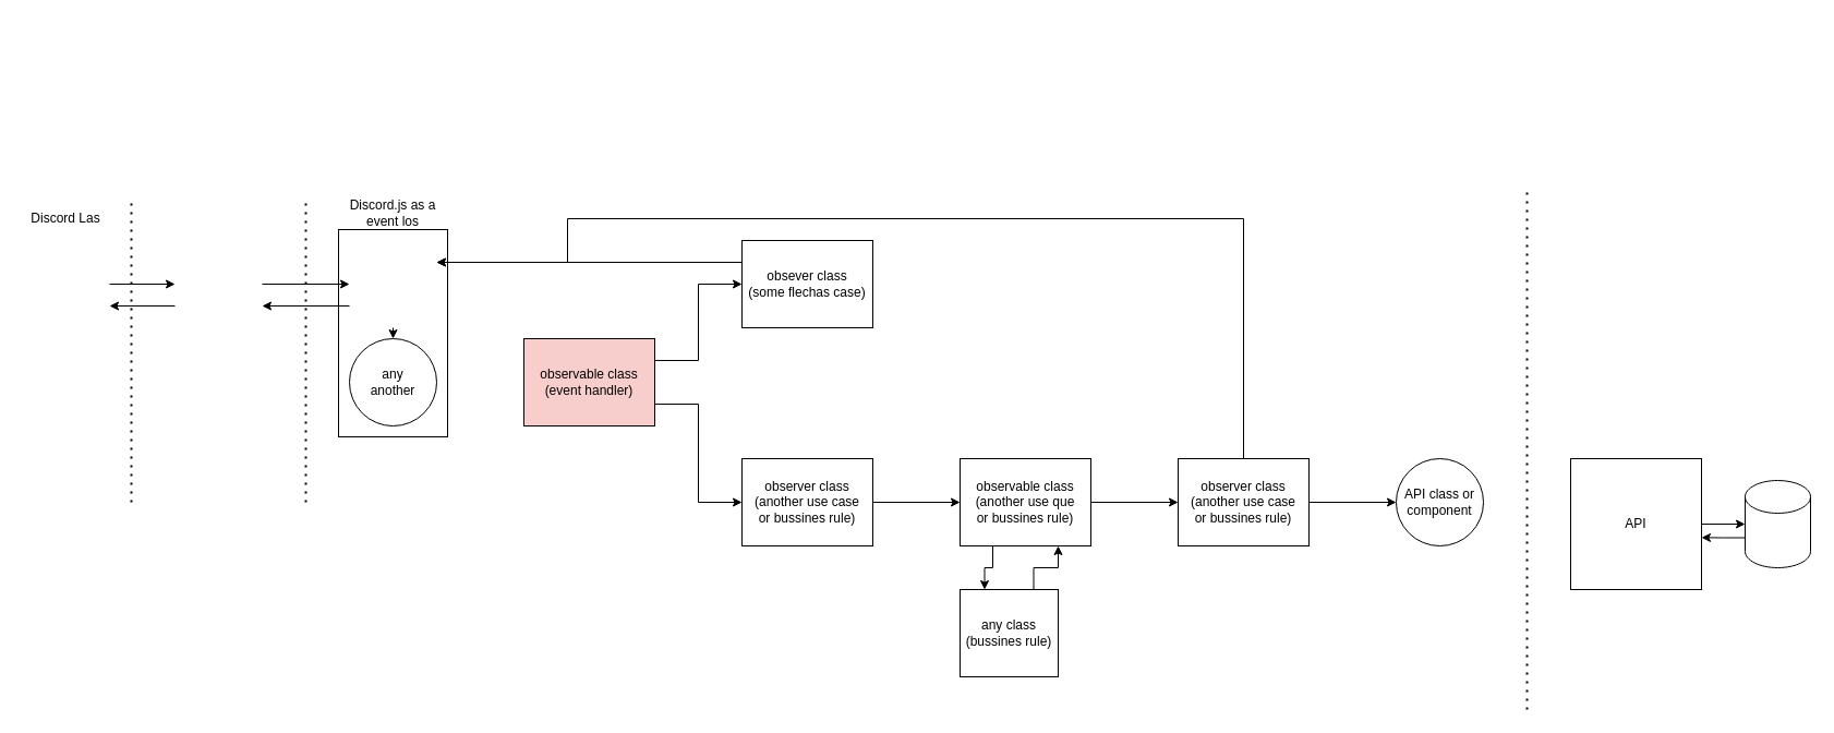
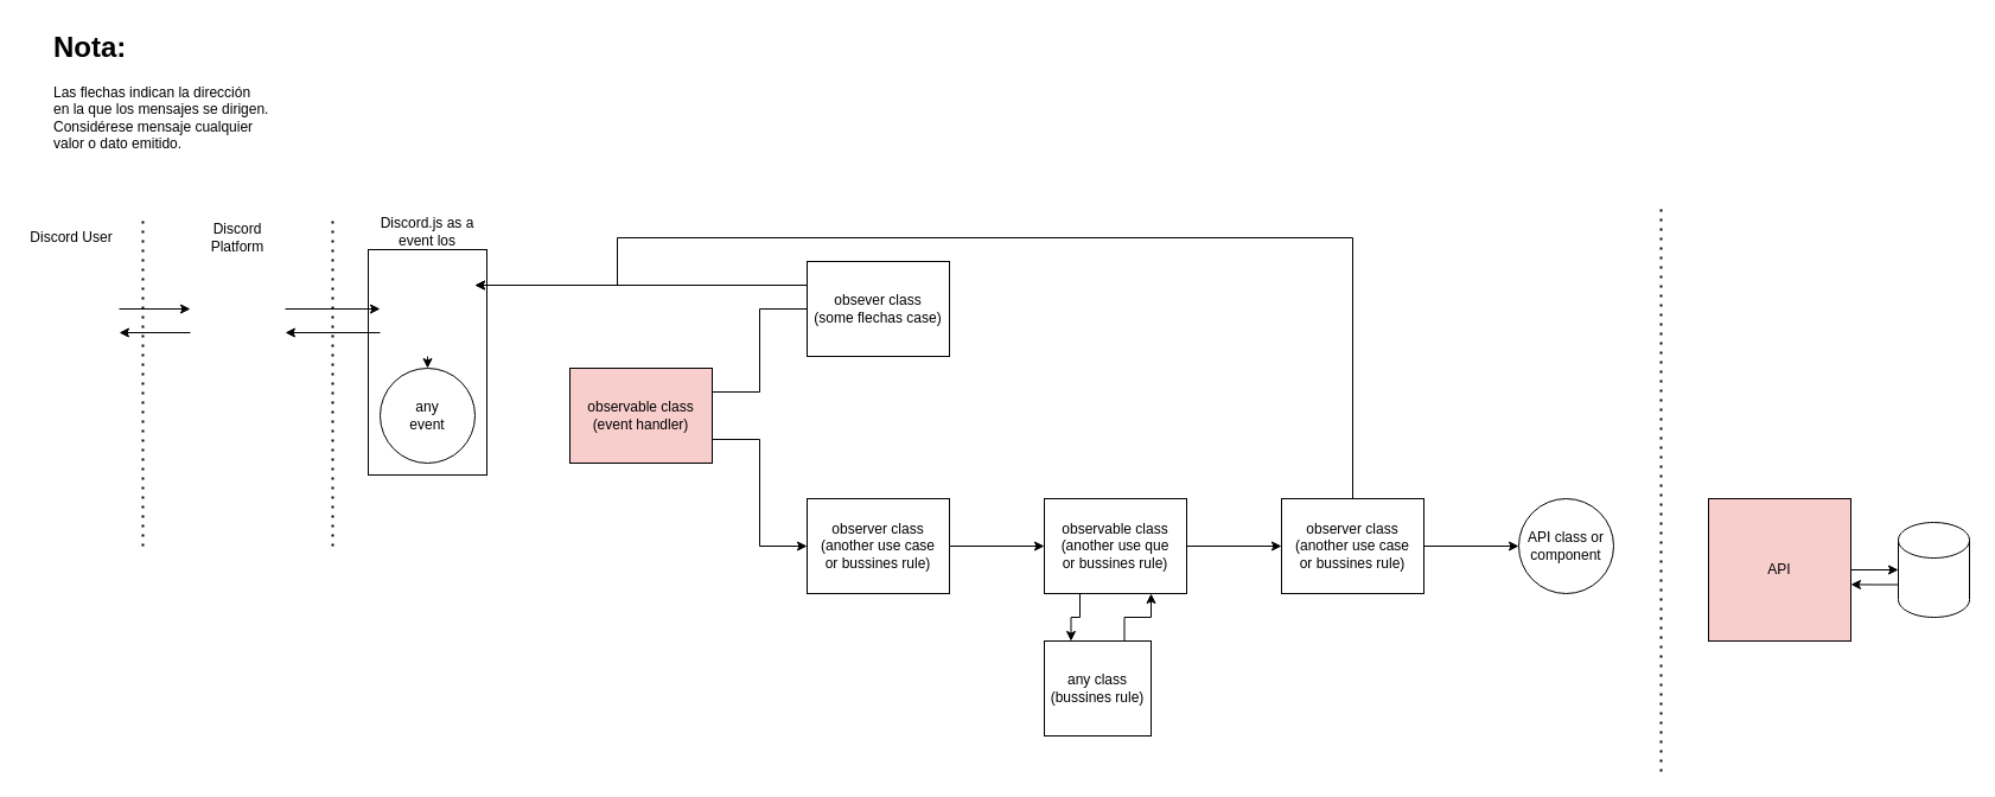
  <mxCell id="0" />
  <mxCell id="1" parent="0" />
  <mxCell id="2" value="" style="rounded=0;whiteSpace=wrap;html=1;" vertex="1" parent="1"><mxGeometry x="310" y="210" width="100" height="190" as="geometry" /></mxCell>
+ <mxCell id="3" value="&lt;h1&gt;Nota:&lt;br&gt;&lt;/h1&gt;&lt;p&gt;Las flechas indican la dirección en la que los mensajes se dirigen.&lt;br&gt;Considérese mensaje cualquier valor o dato emitido.&lt;br&gt;&lt;/p&gt;" style="text;html=1;strokeColor=none;fillColor=none;spacing=5;spacingTop=-20;whiteSpace=wrap;overflow=hidden;rounded=0;" vertex="1" parent="1"><mxGeometry x="40" y="20" width="190" height="120" as="geometry" /></mxCell>
  <mxCell id="4" style="edgeStyle=orthogonalEdgeStyle;rounded=0;orthogonalLoop=1;jettySize=auto;html=1;exitX=1;exitY=0.5;exitDx=0;exitDy=0;" edge="1" parent="1" source="6" target="9"><mxGeometry relative="1" as="geometry" /></mxCell>
  <mxCell id="5" style="edgeStyle=orthogonalEdgeStyle;rounded=0;orthogonalLoop=1;jettySize=auto;html=1;exitX=0;exitY=0.75;exitDx=0;exitDy=0;entryX=1;entryY=0.75;entryDx=0;entryDy=0;" edge="1" parent="1" source="6" target="11"><mxGeometry relative="1" as="geometry" /></mxCell>
  <mxCell id="6" value="" style="shape=image;verticalLabelPosition=bottom;verticalAlign=top;imageAspect=0;image=https://cdn4.iconfinder.com/data/icons/logos-and-brands/512/91_Discord_logo_logos-512.png" vertex="1" parent="1"><mxGeometry x="160" y="220" width="80" height="80" as="geometry" /></mxCell>
  <mxCell id="7" style="edgeStyle=orthogonalEdgeStyle;rounded=0;orthogonalLoop=1;jettySize=auto;html=1;exitX=0;exitY=0.75;exitDx=0;exitDy=0;entryX=1;entryY=0.75;entryDx=0;entryDy=0;" edge="1" parent="1" source="9" target="6"><mxGeometry relative="1" as="geometry" /></mxCell>
  <mxCell id="8" style="edgeStyle=orthogonalEdgeStyle;rounded=0;orthogonalLoop=1;jettySize=auto;html=1;exitX=0.5;exitY=1;exitDx=0;exitDy=0;entryX=0.5;entryY=0;entryDx=0;entryDy=0;" edge="1" parent="1" source="9" target="17"><mxGeometry relative="1" as="geometry" /></mxCell>
  <mxCell id="9" value="" style="shape=image;verticalLabelPosition=bottom;verticalAlign=top;imageAspect=0;image=https://discord.js.org/static/logo-square.png" vertex="1" parent="1"><mxGeometry x="320" y="220" width="80" height="80" as="geometry" /></mxCell>
  <mxCell id="10" style="edgeStyle=orthogonalEdgeStyle;rounded=0;orthogonalLoop=1;jettySize=auto;html=1;exitX=1;exitY=0.5;exitDx=0;exitDy=0;entryX=0;entryY=0.5;entryDx=0;entryDy=0;" edge="1" parent="1" source="11" target="6"><mxGeometry relative="1" as="geometry" /></mxCell>
  <mxCell id="11" value="" style="shape=image;verticalLabelPosition=bottom;verticalAlign=top;imageAspect=0;image=https://cdn3.iconfinder.com/data/icons/popular-services-brands-vol-2/512/discord-512.png" vertex="1" parent="1"><mxGeometry x="20" y="220" width="80" height="80" as="geometry" /></mxCell>
  <mxCell id="12" value="" style="endArrow=none;dashed=1;html=1;dashPattern=1 3;strokeWidth=2;" edge="1" parent="1"><mxGeometry width="50" height="50" relative="1" as="geometry"><mxPoint x="280" y="460" as="sourcePoint" /><mxPoint x="280" y="180" as="targetPoint" /></mxGeometry></mxCell>
  <mxCell id="13" value="" style="endArrow=none;dashed=1;html=1;dashPattern=1 3;strokeWidth=2;" edge="1" parent="1"><mxGeometry width="50" height="50" relative="1" as="geometry"><mxPoint x="120" y="460" as="sourcePoint" /><mxPoint x="120" y="180" as="targetPoint" /></mxGeometry></mxCell>
- <mxCell id="14" value="Discord Las" style="text;html=1;strokeColor=none;fillColor=none;align=center;verticalAlign=middle;whiteSpace=wrap;rounded=0;" vertex="1" parent="1"><mxGeometry x="20" y="190" width="80" height="20" as="geometry" /></mxCell>
+ <mxCell id="14" value="Discord User" style="text;html=1;strokeColor=none;fillColor=none;align=center;verticalAlign=middle;whiteSpace=wrap;rounded=0;" vertex="1" parent="1"><mxGeometry x="20" y="190" width="80" height="20" as="geometry" /></mxCell>
+ <mxCell id="15" value="&lt;div&gt;Discord Platform&lt;/div&gt;" style="text;html=1;strokeColor=none;fillColor=none;align=center;verticalAlign=middle;whiteSpace=wrap;rounded=0;" vertex="1" parent="1"><mxGeometry x="180" y="190" width="40" height="20" as="geometry" /></mxCell>
  <mxCell id="16" value="&lt;div&gt;Discord.js as a event los&lt;/div&gt;" style="text;html=1;strokeColor=none;fillColor=none;align=center;verticalAlign=middle;whiteSpace=wrap;rounded=0;" vertex="1" parent="1"><mxGeometry x="310" y="180" width="100" height="30" as="geometry" /></mxCell>
- <mxCell id="17" value="&lt;div&gt;any&lt;/div&gt;&lt;div&gt;another&lt;/div&gt;" style="ellipse;whiteSpace=wrap;html=1;aspect=fixed;" vertex="1" parent="1"><mxGeometry x="320" y="310" width="80" height="80" as="geometry" /></mxCell>
+ <mxCell id="17" value="&lt;div&gt;any&lt;/div&gt;&lt;div&gt;event&lt;/div&gt;" style="ellipse;whiteSpace=wrap;html=1;aspect=fixed;" vertex="1" parent="1"><mxGeometry x="320" y="310" width="80" height="80" as="geometry" /></mxCell>
  <mxCell id="18" style="edgeStyle=orthogonalEdgeStyle;rounded=0;orthogonalLoop=1;jettySize=auto;html=1;exitX=1;exitY=0.75;exitDx=0;exitDy=0;entryX=0;entryY=0.5;entryDx=0;entryDy=0;" edge="1" parent="1" source="20" target="24"><mxGeometry relative="1" as="geometry" /></mxCell>
- <mxCell id="19" style="edgeStyle=orthogonalEdgeStyle;rounded=0;orthogonalLoop=1;jettySize=auto;html=1;exitX=1;exitY=0.25;exitDx=0;exitDy=0;entryX=0;entryY=0.5;entryDx=0;entryDy=0;" edge="1" parent="1" source="20" target="22"><mxGeometry relative="1" as="geometry" /></mxCell>
+ <mxCell id="19" style="edgeStyle=orthogonalEdgeStyle;rounded=0;orthogonalLoop=1;jettySize=auto;html=1;exitX=1;exitY=0.25;exitDx=0;exitDy=0;entryX=0;entryY=0.5;entryDx=0;entryDy=0;endArrow=none;" edge="1" parent="1" source="20" target="22"><mxGeometry relative="1" as="geometry" /></mxCell>
  <mxCell id="20" value="observable class&lt;br&gt;(event handler)" style="rounded=0;whiteSpace=wrap;html=1;fillColor=#f8cecc;" vertex="1" parent="1"><mxGeometry x="480" y="310" width="120" height="80" as="geometry" /></mxCell>
  <mxCell id="21" style="edgeStyle=orthogonalEdgeStyle;rounded=0;orthogonalLoop=1;jettySize=auto;html=1;exitX=0;exitY=0.25;exitDx=0;exitDy=0;entryX=1;entryY=0.25;entryDx=0;entryDy=0;" edge="1" parent="1" source="22" target="9"><mxGeometry relative="1" as="geometry" /></mxCell>
  <mxCell id="22" value="obsever class&lt;br&gt;(some flechas case)" style="rounded=0;whiteSpace=wrap;html=1;" vertex="1" parent="1"><mxGeometry x="680" y="220" width="120" height="80" as="geometry" /></mxCell>
  <mxCell id="23" style="edgeStyle=orthogonalEdgeStyle;rounded=0;orthogonalLoop=1;jettySize=auto;html=1;exitX=1;exitY=0.5;exitDx=0;exitDy=0;entryX=0;entryY=0.5;entryDx=0;entryDy=0;" edge="1" parent="1" source="24" target="27"><mxGeometry relative="1" as="geometry" /></mxCell>
  <mxCell id="24" value="observer class&lt;br&gt;(another use case&lt;br&gt;or bussines rule)" style="rounded=0;whiteSpace=wrap;html=1;" vertex="1" parent="1"><mxGeometry x="680" y="420" width="120" height="80" as="geometry" /></mxCell>
  <mxCell id="25" style="edgeStyle=orthogonalEdgeStyle;rounded=0;orthogonalLoop=1;jettySize=auto;html=1;exitX=0.25;exitY=1;exitDx=0;exitDy=0;entryX=0.25;entryY=0;entryDx=0;entryDy=0;" edge="1" parent="1" source="27" target="29"><mxGeometry relative="1" as="geometry" /></mxCell>
  <mxCell id="26" style="edgeStyle=orthogonalEdgeStyle;rounded=0;orthogonalLoop=1;jettySize=auto;html=1;exitX=1;exitY=0.5;exitDx=0;exitDy=0;entryX=0;entryY=0.5;entryDx=0;entryDy=0;" edge="1" parent="1" source="27" target="32"><mxGeometry relative="1" as="geometry" /></mxCell>
  <mxCell id="27" value="observable class&lt;br&gt;(another use que&lt;br&gt;or bussines rule)" style="rounded=0;whiteSpace=wrap;html=1;" vertex="1" parent="1"><mxGeometry x="880" y="420" width="120" height="80" as="geometry" /></mxCell>
  <mxCell id="28" style="edgeStyle=orthogonalEdgeStyle;rounded=0;orthogonalLoop=1;jettySize=auto;html=1;exitX=0.75;exitY=0;exitDx=0;exitDy=0;entryX=0.75;entryY=1;entryDx=0;entryDy=0;" edge="1" parent="1" source="29" target="27"><mxGeometry relative="1" as="geometry" /></mxCell>
  <mxCell id="29" value="any class&lt;br&gt;&lt;div&gt;(bussines rule)&lt;/div&gt;" style="rounded=0;whiteSpace=wrap;html=1;" vertex="1" parent="1"><mxGeometry x="880" y="540" width="90" height="80" as="geometry" /></mxCell>
  <mxCell id="30" style="edgeStyle=orthogonalEdgeStyle;rounded=0;orthogonalLoop=1;jettySize=auto;html=1;exitX=0.5;exitY=0;exitDx=0;exitDy=0;entryX=1;entryY=0.25;entryDx=0;entryDy=0;" edge="1" parent="1" source="32" target="9"><mxGeometry relative="1" as="geometry"><Array as="points"><mxPoint x="1140" y="200" /><mxPoint x="520" y="200" /><mxPoint x="520" y="240" /></Array></mxGeometry></mxCell>
  <mxCell id="31" style="edgeStyle=orthogonalEdgeStyle;rounded=0;orthogonalLoop=1;jettySize=auto;html=1;exitX=1;exitY=0.5;exitDx=0;exitDy=0;entryX=0;entryY=0.5;entryDx=0;entryDy=0;" edge="1" parent="1" source="32" target="36"><mxGeometry relative="1" as="geometry" /></mxCell>
  <mxCell id="32" value="observer class&lt;br&gt;(another use case&lt;br&gt;or bussines rule)" style="rounded=0;whiteSpace=wrap;html=1;" vertex="1" parent="1"><mxGeometry x="1080" y="420" width="120" height="80" as="geometry" /></mxCell>
  <mxCell id="33" value="" style="endArrow=none;dashed=1;html=1;dashPattern=1 3;strokeWidth=2;" edge="1" parent="1"><mxGeometry width="50" height="50" relative="1" as="geometry"><mxPoint x="1400" y="650" as="sourcePoint" /><mxPoint x="1400" y="170" as="targetPoint" /></mxGeometry></mxCell>
  <mxCell id="34" style="edgeStyle=orthogonalEdgeStyle;rounded=0;orthogonalLoop=1;jettySize=auto;html=1;exitX=1;exitY=0.5;exitDx=0;exitDy=0;" edge="1" parent="1" source="35" target="38"><mxGeometry relative="1" as="geometry" /></mxCell>
- <mxCell id="35" value="API" style="whiteSpace=wrap;html=1;aspect=fixed;" vertex="1" parent="1"><mxGeometry x="1440" y="420" width="120" height="120" as="geometry" /></mxCell>
+ <mxCell id="35" value="API" style="whiteSpace=wrap;html=1;aspect=fixed;fillColor=#f8cecc;" vertex="1" parent="1"><mxGeometry x="1440" y="420" width="120" height="120" as="geometry" /></mxCell>
  <mxCell id="36" value="&lt;div&gt;API class or component&lt;/div&gt;" style="ellipse;whiteSpace=wrap;html=1;aspect=fixed;" vertex="1" parent="1"><mxGeometry x="1280" y="420" width="80" height="80" as="geometry" /></mxCell>
  <mxCell id="37" style="edgeStyle=orthogonalEdgeStyle;rounded=0;orthogonalLoop=1;jettySize=auto;html=1;exitX=0;exitY=0;exitDx=0;exitDy=52.5;exitPerimeter=0;entryX=1;entryY=0.603;entryDx=0;entryDy=0;entryPerimeter=0;" edge="1" parent="1" source="38" target="35"><mxGeometry relative="1" as="geometry" /></mxCell>
  <mxCell id="38" value="" style="shape=cylinder3;whiteSpace=wrap;html=1;boundedLbl=1;backgroundOutline=1;size=15;" vertex="1" parent="1"><mxGeometry x="1600" y="440" width="60" height="80" as="geometry" /></mxCell>
